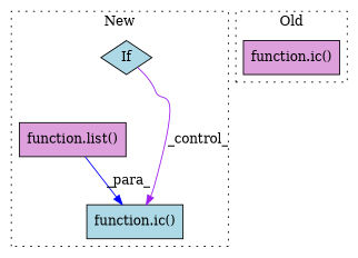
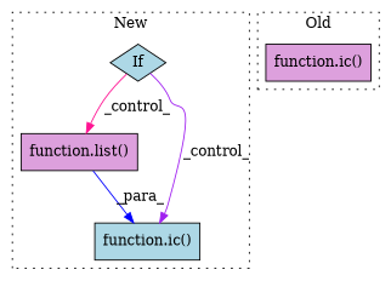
  digraph {
    node [a=75 l="3,1" shape=box style=filled fillcolor=plum]
    n1 [l="5,1" label="function.list()" s="8286,8294"]
    n2 [label="function.ic()" s="8283,8295" fillcolor=lightblue]
    n3 [a=96 l=3 label=If s=7912 shape=diamond fillcolor=lightblue]
    n4 [label="function.ic()" s="6374,6420"]
    subgraph cluster_1 {
      label=New
      style=dotted
      n1
      n2
      n3
    }
    subgraph cluster_2 {
      label=Old
      style=dotted
      n4
    }
    n1 -> n2 [label=_para_ color=blue]
+   n3 -> n1 [label=_control_ color=deeppink]
    n3 -> n2 [label=_control_ color=purple]
  }
